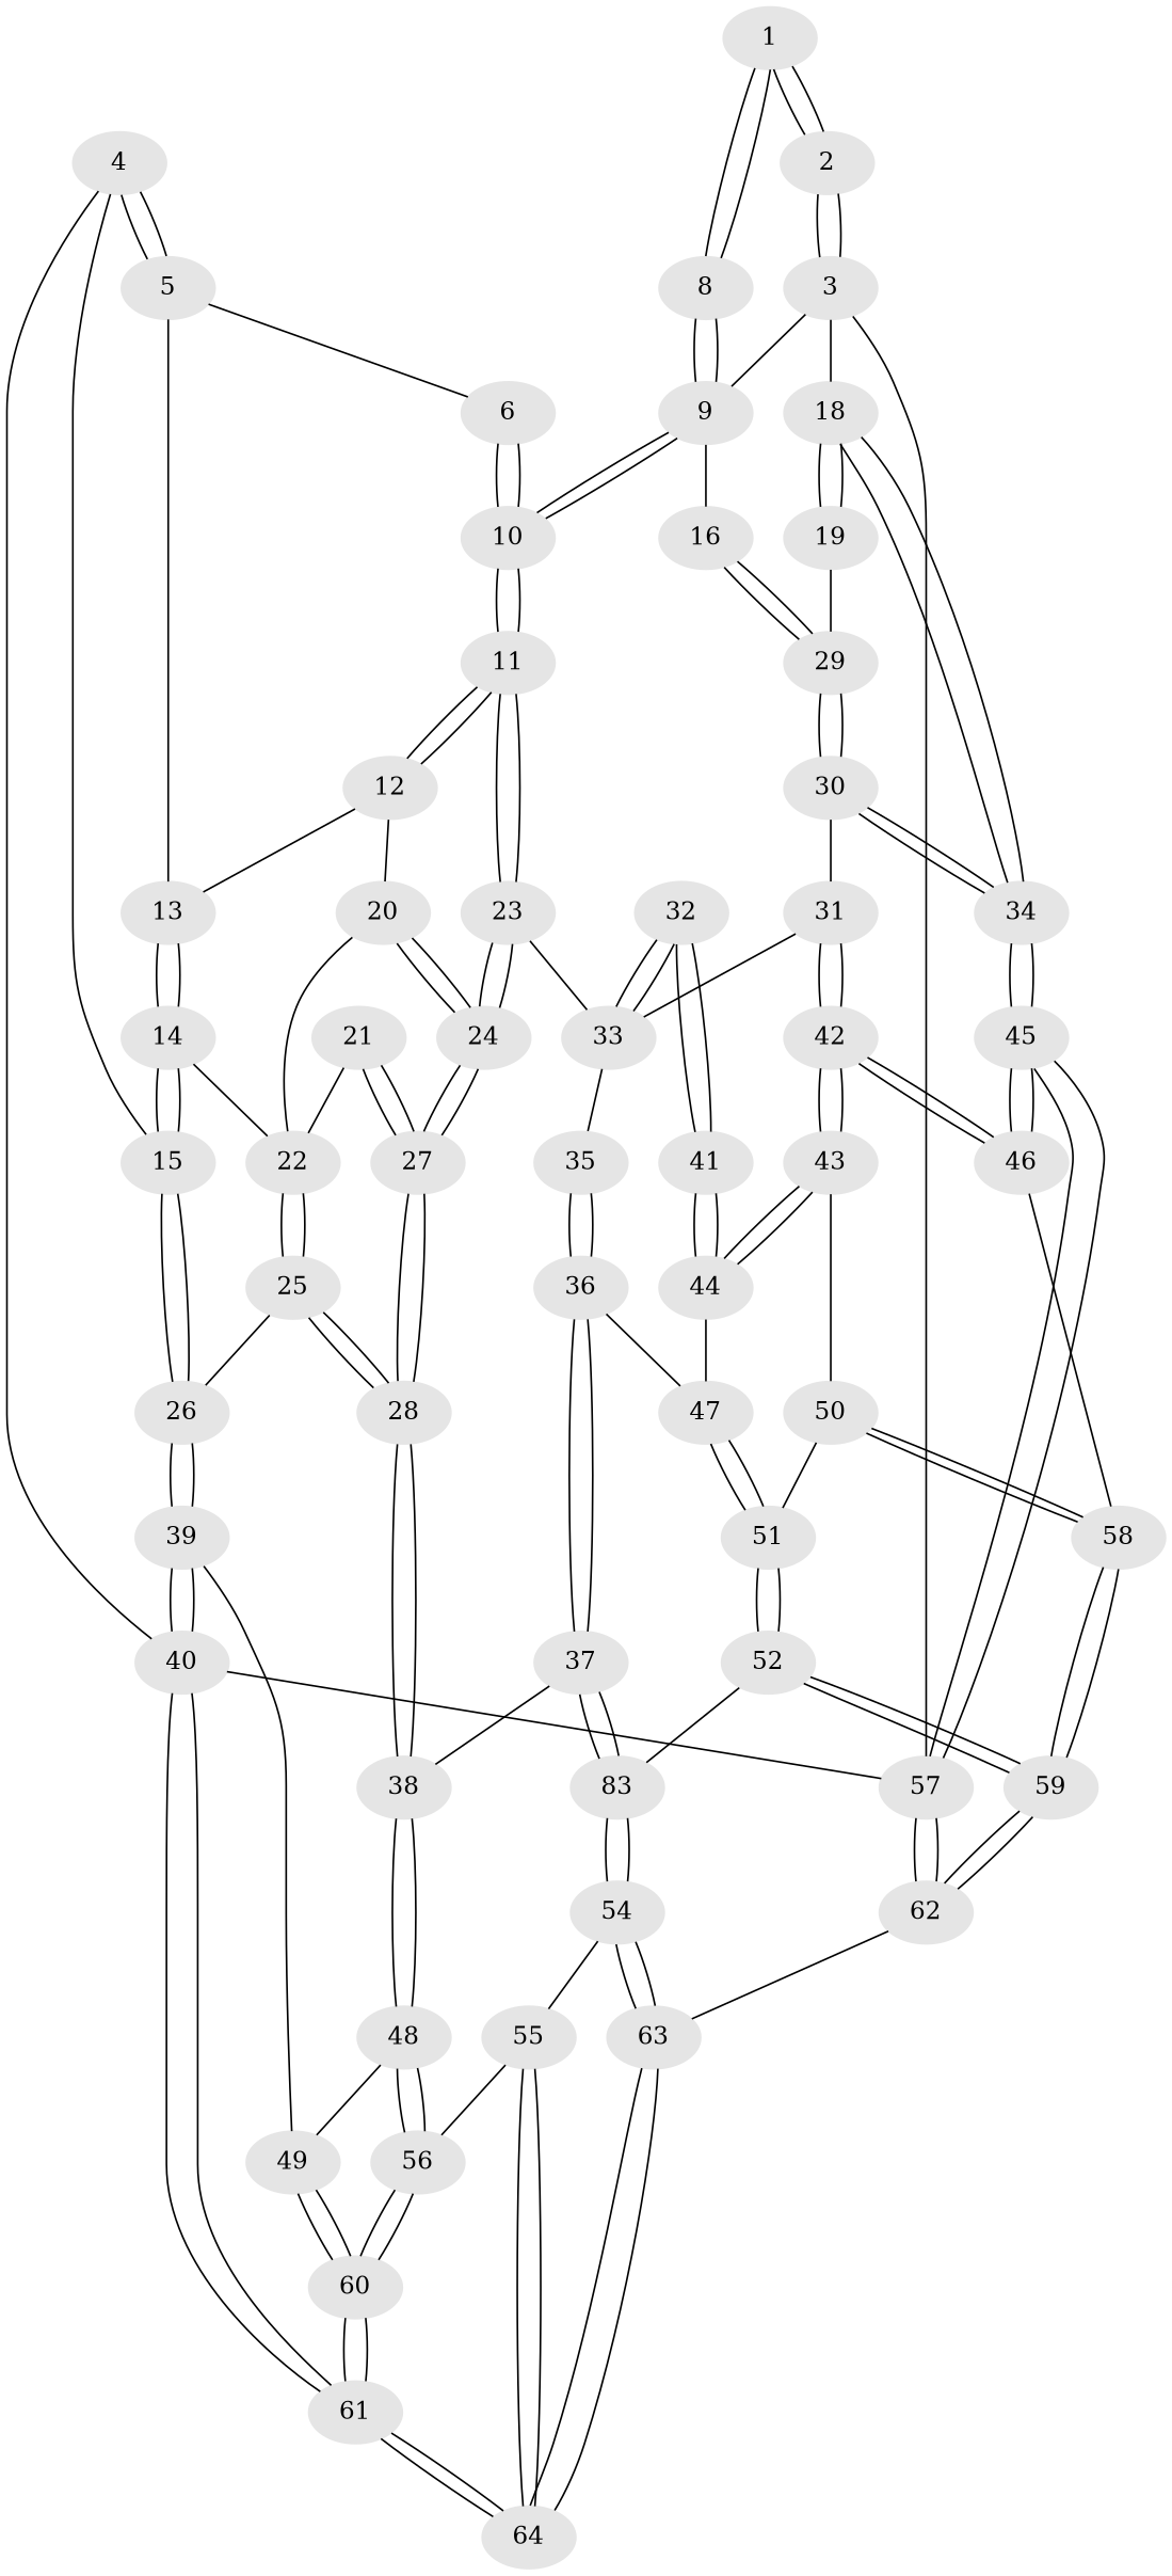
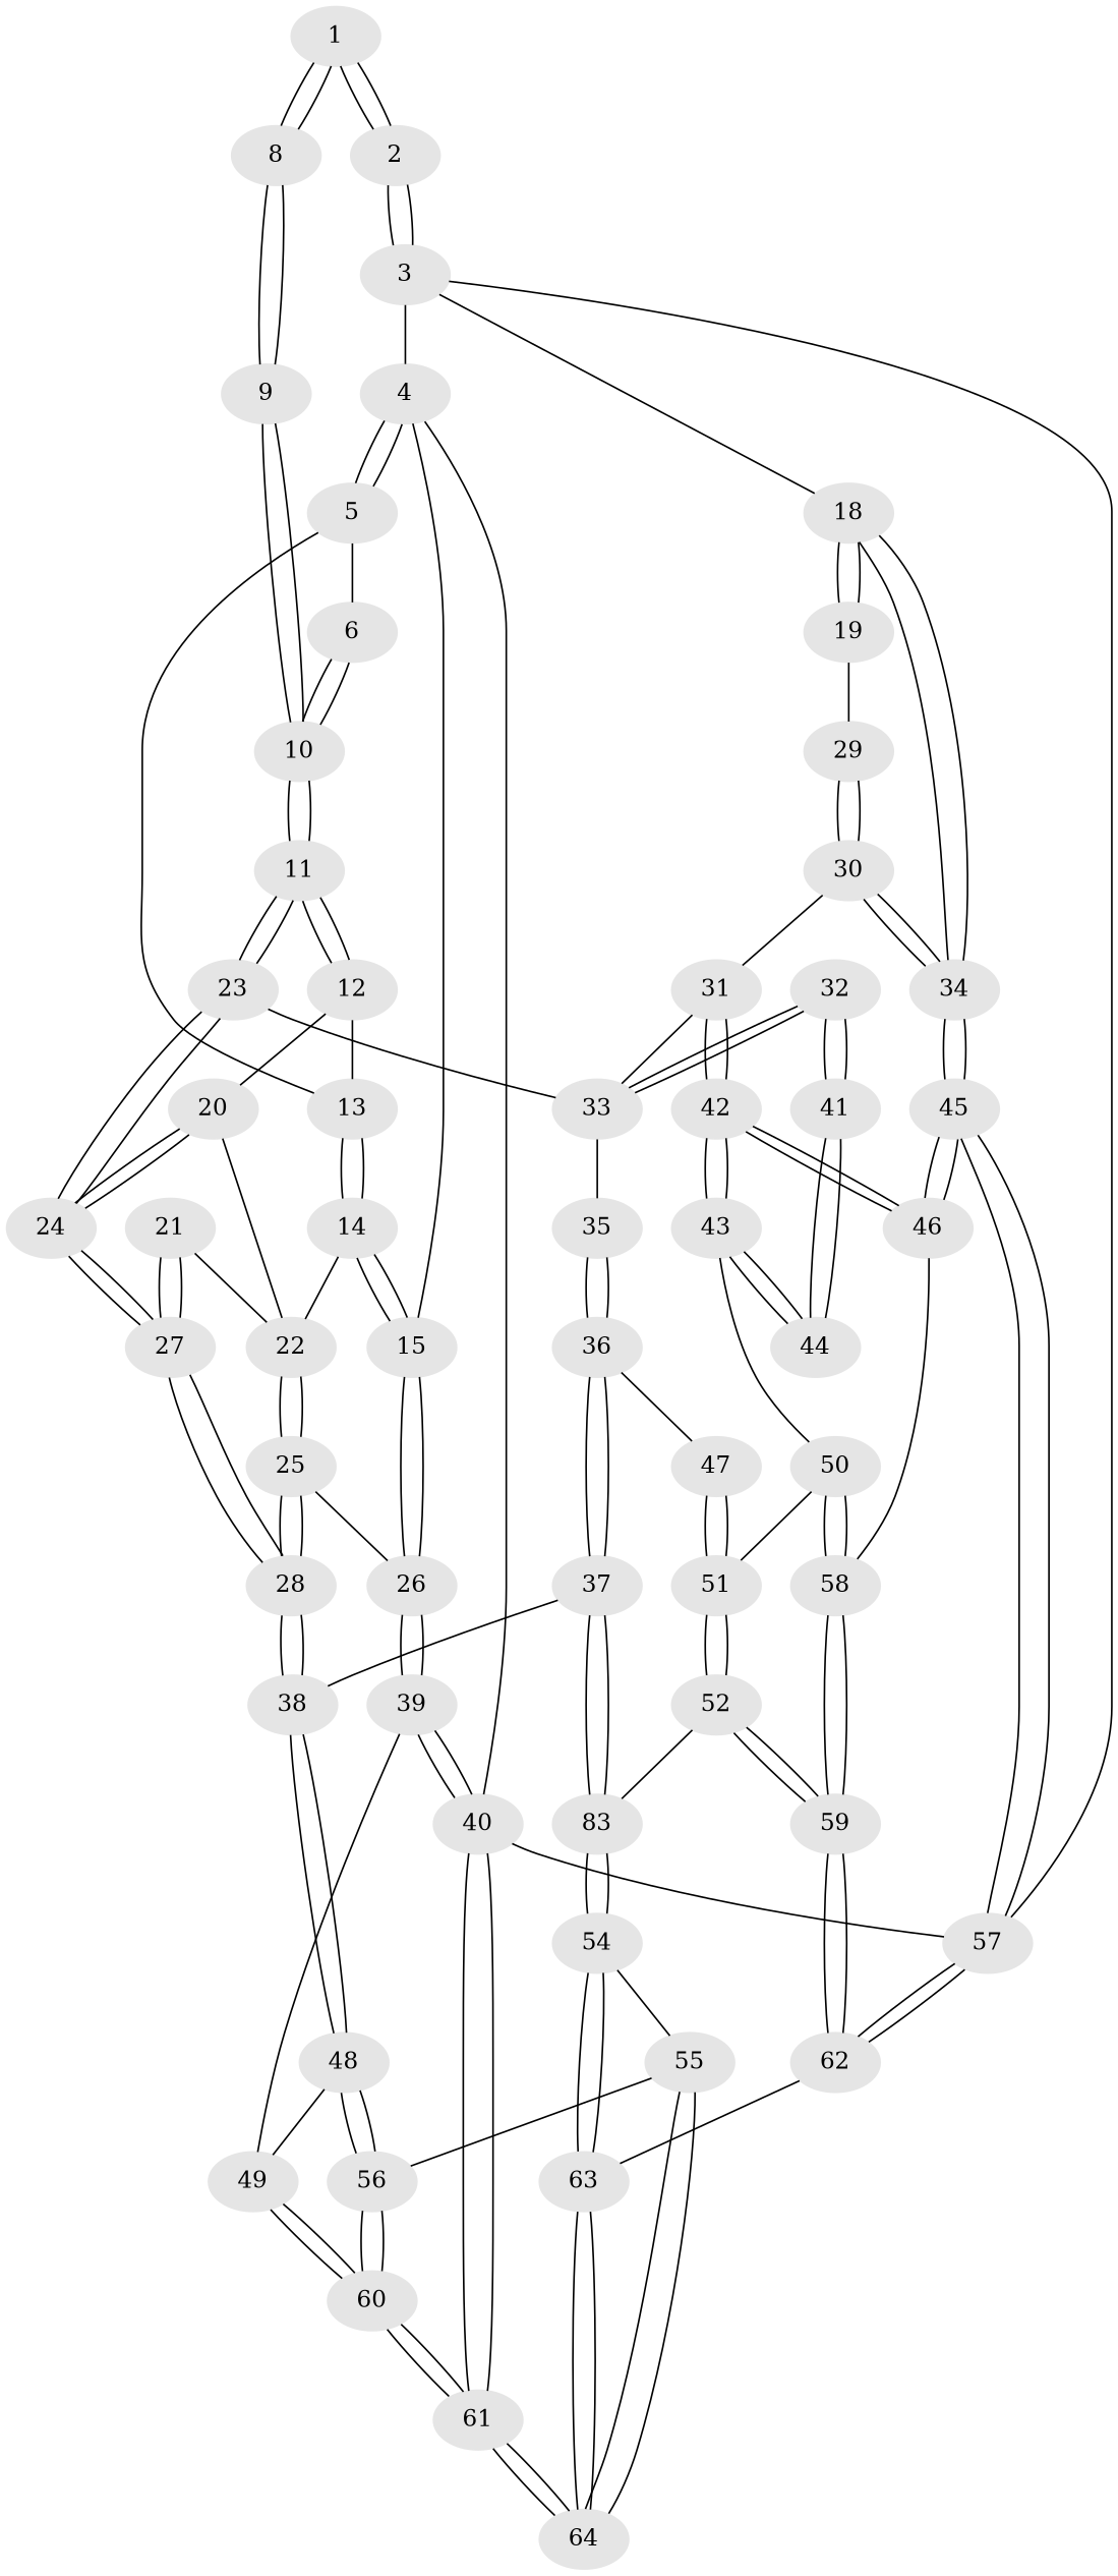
  graph {
    node [color=gray90 style=filled]
    1
    2
    8
    3
    9
    4
    18
    57
    5
    15
    40
    19
    34
    62
    6
    13
    26
    61
    10
    14
    11
-   16
    29
    12
    23
    20
    24
    33
    22
    25
    39
    30
    45
    21
    27
    28
    35
    38
    49
    48
    31
    42
    32
    41
    43
    46
    44
    36
    37
    47
    n51 [label=83]
    51
    54
    56
    60
    64
    50
    58
    59
    52
    55
    63
    1 -- 2
    1 -- 2
    1 -- 8
    1 -- 8
    2 -- 3
    2 -- 3
    8 -- 9
    8 -- 9
-   3 -- 9
+   3 -- 4
    3 -- 18
    3 -- 57
    9 -- 10
    9 -- 10
-   9 -- 16
    4 -- 5
    4 -- 5
    4 -- 15
    4 -- 40
    18 -- 19
    18 -- 19
    18 -- 34
    18 -- 34
    57 -- 62
    57 -- 62
    5 -- 6
    5 -- 13
    15 -- 26
    15 -- 26
    40 -- 57
    40 -- 61
    40 -- 61
    19 -- 29
    34 -- 45
    34 -- 45
    62 -- 63
    6 -- 10
    6 -- 10
    13 -- 14
    13 -- 14
    26 -- 39
    26 -- 39
    61 -- 64
    61 -- 64
    10 -- 11
    10 -- 11
    14 -- 15
    14 -- 15
    14 -- 22
    11 -- 12
    11 -- 12
    11 -- 23
    11 -- 23
-   16 -- 29
-   16 -- 29
    29 -- 30
    29 -- 30
    12 -- 13
    12 -- 20
    23 -- 24
    23 -- 24
    23 -- 33
    20 -- 24
    20 -- 24
    20 -- 22
    24 -- 27
    24 -- 27
    33 -- 35
    22 -- 25
    22 -- 25
    25 -- 26
    25 -- 28
    25 -- 28
    39 -- 40
    39 -- 40
    39 -- 49
    30 -- 34
    30 -- 34
    30 -- 31
    45 -- 57
    45 -- 57
    45 -- 46
    45 -- 46
    21 -- 22
    21 -- 27
    21 -- 27
    27 -- 28
    27 -- 28
    28 -- 38
    28 -- 38
    35 -- 36
    35 -- 36
    38 -- 48
    38 -- 48
    49 -- 60
    49 -- 60
    48 -- 49
    48 -- 56
    48 -- 56
    31 -- 33
    31 -- 42
    31 -- 42
    42 -- 43
    42 -- 43
    42 -- 46
    42 -- 46
    32 -- 33
    32 -- 33
    32 -- 41
    32 -- 41
    41 -- 44
    41 -- 44
    43 -- 44
    43 -- 44
    43 -- 50
    46 -- 58
-   44 -- 47
    36 -- 37
    36 -- 37
    36 -- 47
    37 -- 38
    37 -- n51
    37 -- n51
    47 -- 51
    47 -- 51
    n51 -- 54
    n51 -- 54
    51 -- 52
    51 -- 52
    54 -- 55
    54 -- 63
    54 -- 63
    56 -- 60
    56 -- 60
    60 -- 61
    60 -- 61
    50 -- 51
    50 -- 58
    50 -- 58
    58 -- 59
    58 -- 59
    59 -- 62
    59 -- 62
    52 -- n51
    52 -- 59
    52 -- 59
    55 -- 56
    55 -- 64
    55 -- 64
    63 -- 64
    63 -- 64
  }
